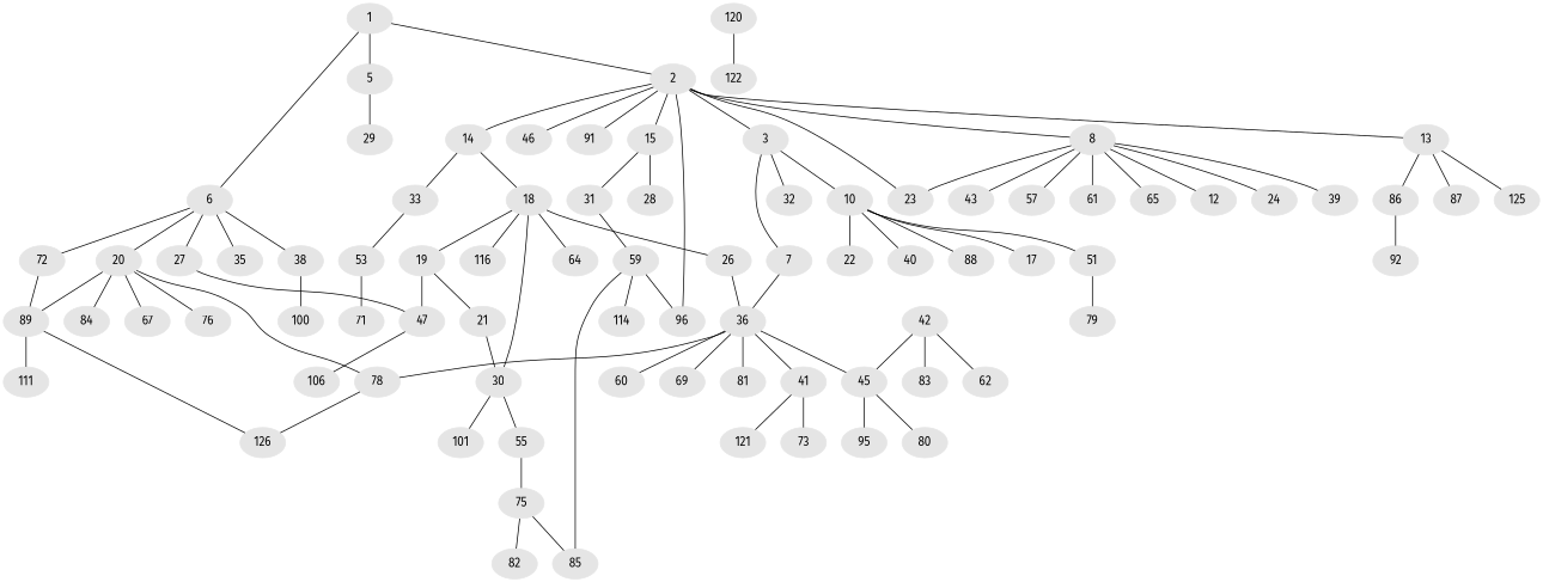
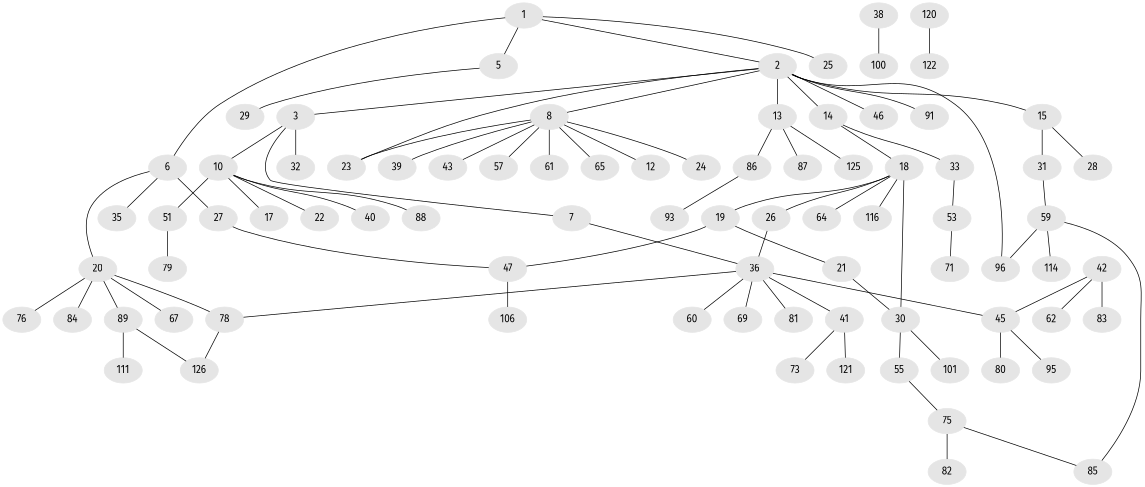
  graph {
    fontname="Fira Sans"
    node [color=gray90 fontname="Fira Sans" style=filled]
    edge [fontname="Fira Sans"]
    2 [super="+4"]
    3
    8 [super="+9"]
    13 [super="+34"]
    14 [super="+48"]
    15 [super="+107"]
    23
    46 [super="+97"]
    91
    96
    1
    5
    6 [super="+11"]
+   25
    29 [super="+92"]
    20 [super="+54"]
    27 [super="+63"]
    35
    38 [super="+56"]
-   72
    120
    122
    7 [super="+66"]
    10 [super="+16"]
    32 [super="+112"]
    12
    24 [super="+110"]
    39
    43
    57
    61
    65
    86
    87
    125
    18 [super="+94"]
    33 [super="+58"]
    28 [super="+68"]
    31 [super="+118"]
    36 [super="+44"]
    17
    22 [super="+77"]
    40
    51 [super="+52"]
    88
    67 [super="+74"]
    76
    78 [super="+119"]
    84
    89 [super="+123"]
    47 [super="+50"]
    100
    41 [super="+70"]
    45 [super="+105"]
    60
    69
    81 [super="+99"]
    42 [super="+49"]
    62 [super="+98"]
    83
    79
-   93 [super="+113" label=92]
+   93 [super="+113"]
    19 [super="+37"]
    26 [super="+102"]
    30
    64 [super="+109"]
    116
    53 [super="+104"]
    59 [super="+108"]
    21
    55
    101
    106 [super="+115"]
    126
    111
    75 [super="+103"]
    85
    114
    71
    73 [super="+90"]
    121 [super="+124"]
    80
    95
    82
    2 -- 3
    2 -- 8
    2 -- 13
    2 -- 14
    2 -- 15
    2 -- 23
    2 -- 46
    2 -- 91
    2 -- 96
    3 -- 7
    3 -- 10
    3 -- 32
    8 -- 23
    8 -- 12
    8 -- 24
    8 -- 39
    8 -- 43
    8 -- 57
    8 -- 61
    8 -- 65
    13 -- 86
    13 -- 87
    13 -- 125
    14 -- 18
    14 -- 33
    15 -- 28
    15 -- 31
    1 -- 2
    1 -- 5
    1 -- 6
+   1 -- 25
    5 -- 29
    6 -- 20
    6 -- 27
    6 -- 35
-   6 -- 38
-   6 -- 72
    20 -- 67
    20 -- 76
    20 -- 78
    20 -- 84
    20 -- 89
    27 -- 47
    38 -- 100
-   72 -- 89
    120 -- 122
    7 -- 36
    10 -- 17
    10 -- 22
    10 -- 40
    10 -- 51
    10 -- 88
    86 -- 93
    18 -- 19
    18 -- 26
    18 -- 30
    18 -- 64
    18 -- 116
    33 -- 53
    31 -- 59
    36 -- 78
    36 -- 41
    36 -- 45
    36 -- 60
    36 -- 69
    36 -- 81
    51 -- 79
    78 -- 126
    89 -- 126
    89 -- 111
    47 -- 106
    41 -- 73
    41 -- 121
    45 -- 80
    45 -- 95
    42 -- 45
    42 -- 62
    42 -- 83
    19 -- 47
    19 -- 21
    26 -- 36
    30 -- 55
    30 -- 101
    53 -- 71
    59 -- 96
    59 -- 85
    59 -- 114
    21 -- 30
    55 -- 75
    75 -- 85
    75 -- 82
  }
